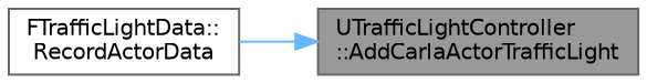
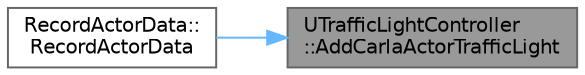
  digraph {
    rankdir=RL
    node [fontname=Helvetica fontsize=10 shape=box style=filled]
    n1 [color=gray40 fillcolor=grey60 fontcolor=black height=0.2 label="UTrafficLightController\l::AddCarlaActorTrafficLight" width=0.4]
-   n2 [color=grey40 fillcolor=white height=0.2 label="FTrafficLightData::\lRecordActorData" width=0.4]
+   n2 [color=grey40 fillcolor=white height=0.2 label="RecordActorData::\lRecordActorData" width=0.4]
    n1 -> n2 [color=steelblue1 dir=back fontname=Helvetica fontsize=10 labelfontname=Helvetica labelfontsize=10 style=solid]
  }
